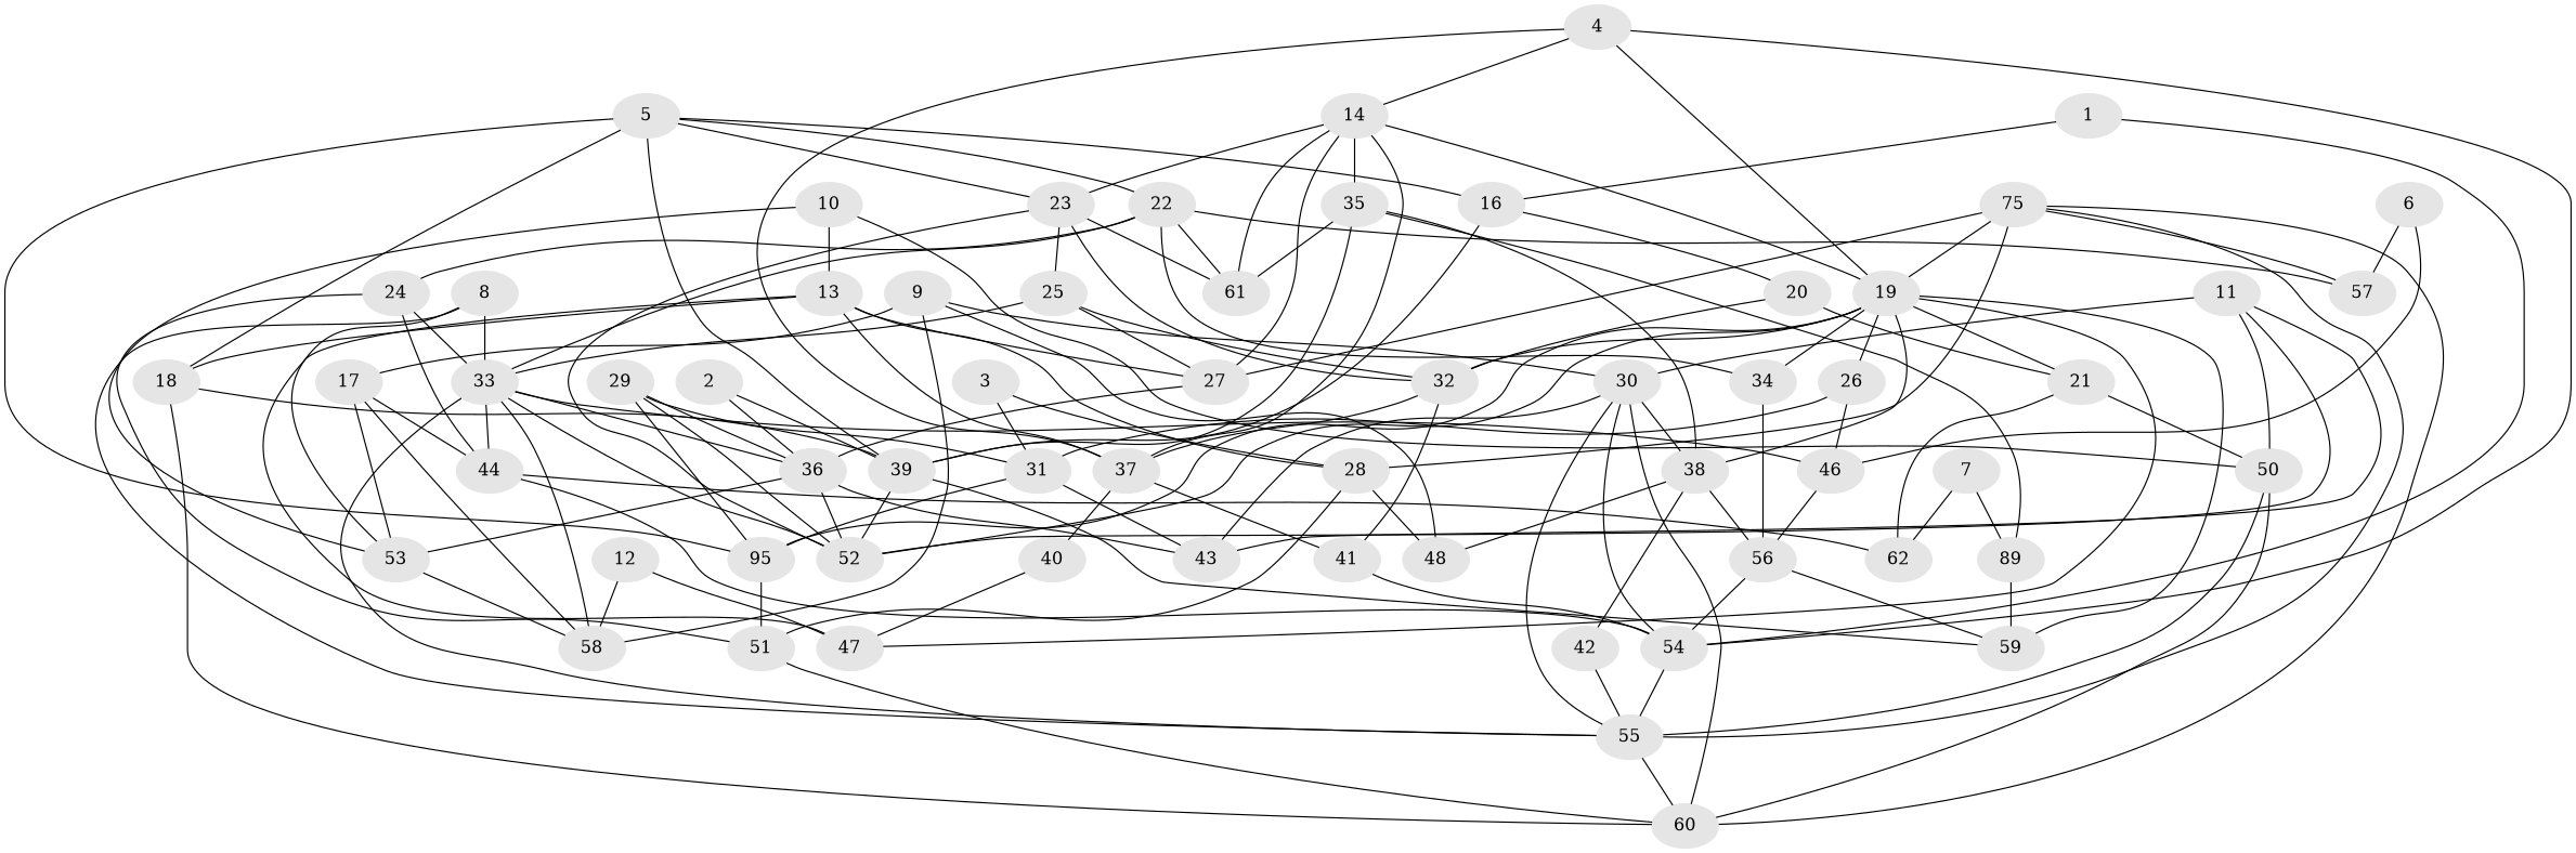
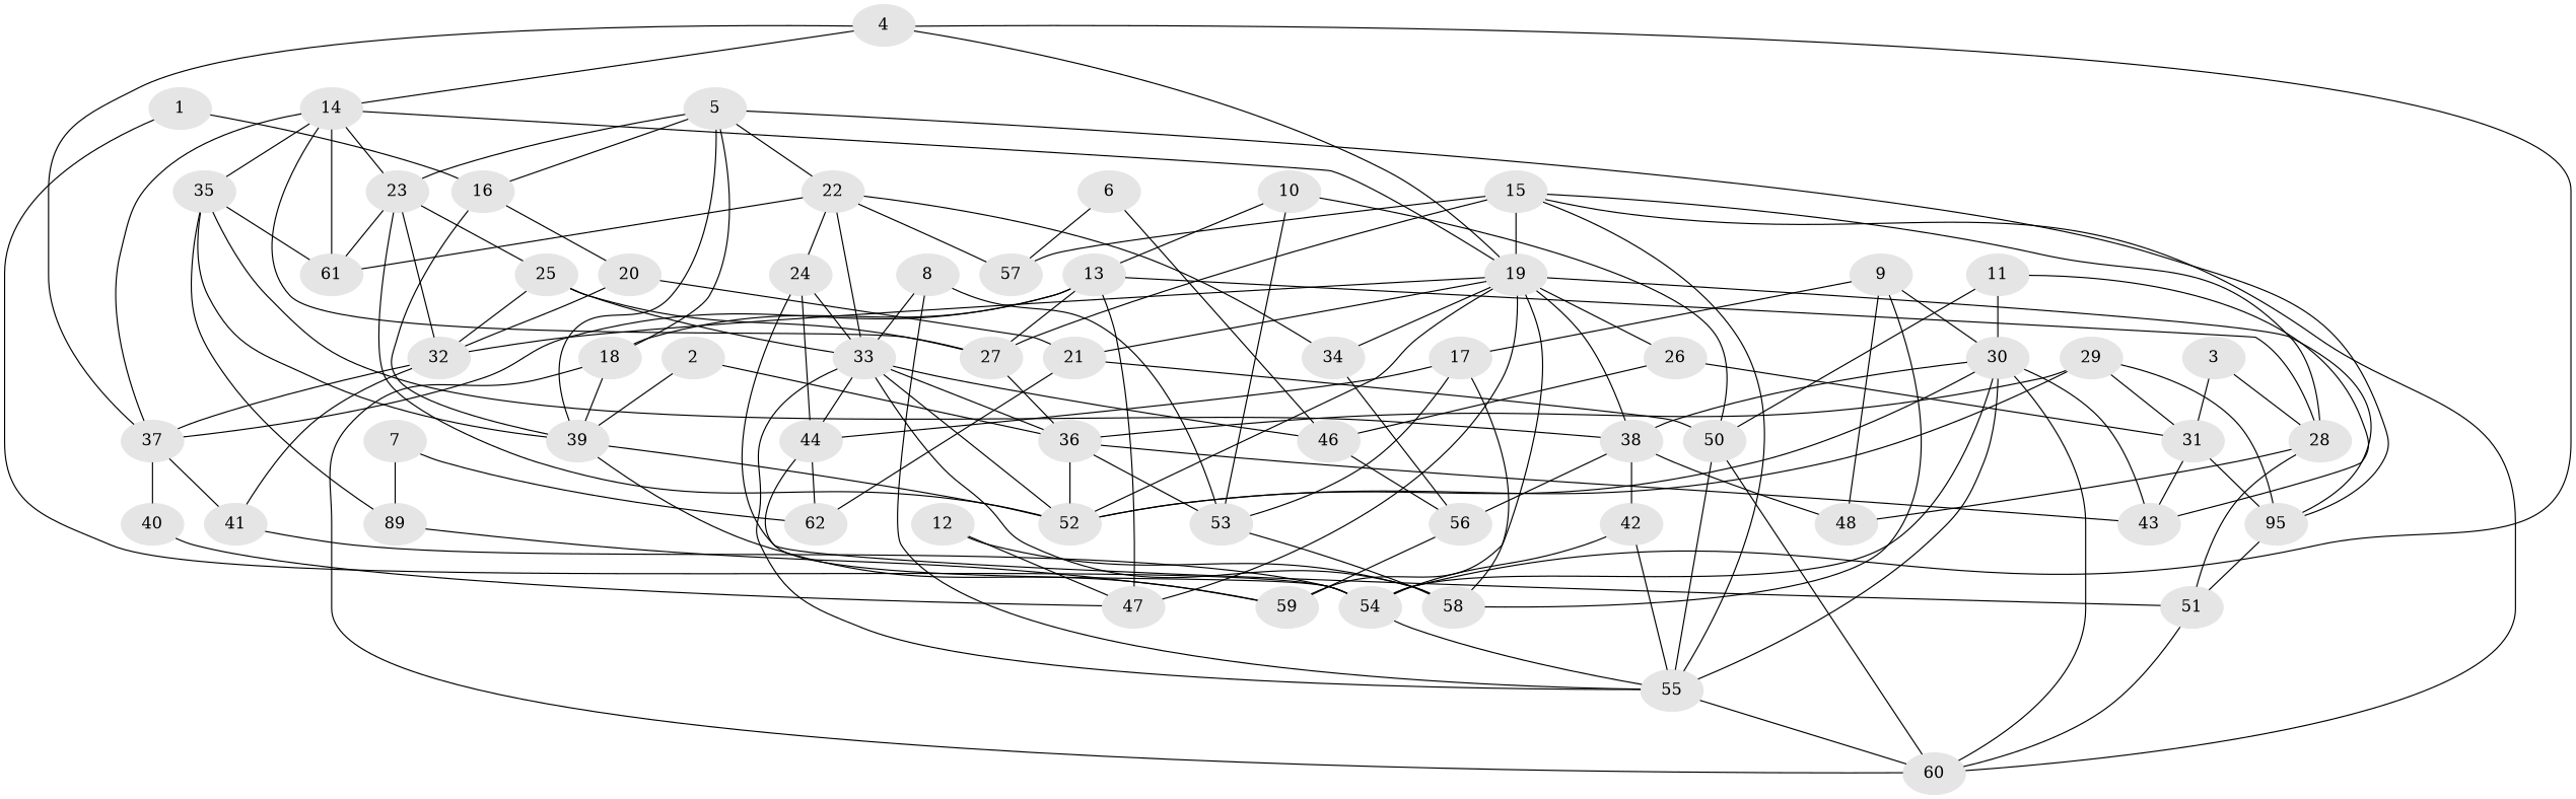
  graph {
    node [color=gray90 style=filled]
    edge [weight=1.0]
    1
    16
    54
    39
    20
    55
    2
    36
    53
    43
    52
    59
    3
    28
    31
    48
    51
    n18 [label=95]
    4
    14
    19
    37
    23
    27
    35
    61
    47
    21
    26
    32
    34
    38
    41
    40
    5
    18
    22
    60
    57
    33
    24
    25
    6
    46
    56
    n46 [label=89]
    7
    62
    8
    58
    44
    9
    17
    30
    10
    13
    50
    11
    12
-   15 [label=75]
+   15
    42
    29
    1 -- 16
    1 -- 54
    16 -- 39 [weight=2.0]
    16 -- 20
    54 -- 55
    39 -- 52
    39 -- 59
    20 -- 21
    20 -- 32 [weight=2.0]
    55 -- 60
    2 -- 39
    2 -- 36
    36 -- 53
    36 -- 43
    36 -- 52
    53 -- 58
    3 -- 28
    3 -- 31
    28 -- 48
    28 -- 51
    31 -- 43
    31 -- n18
    51 -- 60
    n18 -- 51
    4 -- 54
    4 -- 14
    4 -- 19
    4 -- 37
    14 -- 19
    14 -- 37
    14 -- 23
    14 -- 27
    14 -- 35
    14 -- 61
    19 -- 52
    19 -- 59 [weight=2.0]
    19 -- n18
    19 -- 47
    19 -- 21
    19 -- 26
    19 -- 32
    19 -- 34
    19 -- 38
    37 -- 41
    37 -- 40
    23 -- 52
    23 -- 61
    23 -- 32
    23 -- 25
    27 -- 36
    35 -- 39
    35 -- 61
    35 -- 38
    35 -- n46
    21 -- 62
    21 -- 50
    26 -- 31
    26 -- 46
    32 -- 37
    32 -- 41
    34 -- 56
    38 -- 48
    38 -- 56
    38 -- 42
    41 -- 54
    40 -- 47
    5 -- 16
    5 -- 39
    5 -- n18
    5 -- 23
    5 -- 18
    5 -- 22
    18 -- 39
    18 -- 60
    22 -- 61
    22 -- 34
    22 -- 57
    22 -- 33
    22 -- 24
    33 -- 55
    33 -- 36
    33 -- 52
    33 -- 46
    33 -- 58
    33 -- 44
    24 -- 51
    24 -- 33
    24 -- 44
    25 -- 27
    25 -- 32
    25 -- 33
    6 -- 57
    6 -- 46
    46 -- 56
    56 -- 59
    n46 -- 59
    7 -- n46
    7 -- 62
    8 -- 55
    8 -- 53
    8 -- 33
    44 -- 54
    44 -- 62
    9 -- 48
    9 -- 58
    9 -- 17
    9 -- 30
    17 -- 53
    17 -- 58
    17 -- 44
    30 -- 54
    30 -- 55
    30 -- 43
-   11 -- 52
+   30 -- 52
    30 -- 38
    30 -- 60
    10 -- 53
    10 -- 13
    10 -- 50
    13 -- 28
    13 -- 37
    13 -- 27
    13 -- 47 [weight=2.0]
    13 -- 18 [weight=2.0]
    50 -- 55
    50 -- 60
    11 -- 43
    11 -- 30
    11 -- 50
    12 -- 47
    12 -- 58 [weight=2.0]
    15 -- 55
    15 -- 28
    15 -- 19
    15 -- 27 [weight=2.0]
    15 -- 60
    15 -- 57
-   56 -- 54
+   42 -- 54
    42 -- 55
    29 -- 36
    29 -- 52
    29 -- 31
    29 -- n18
  }
